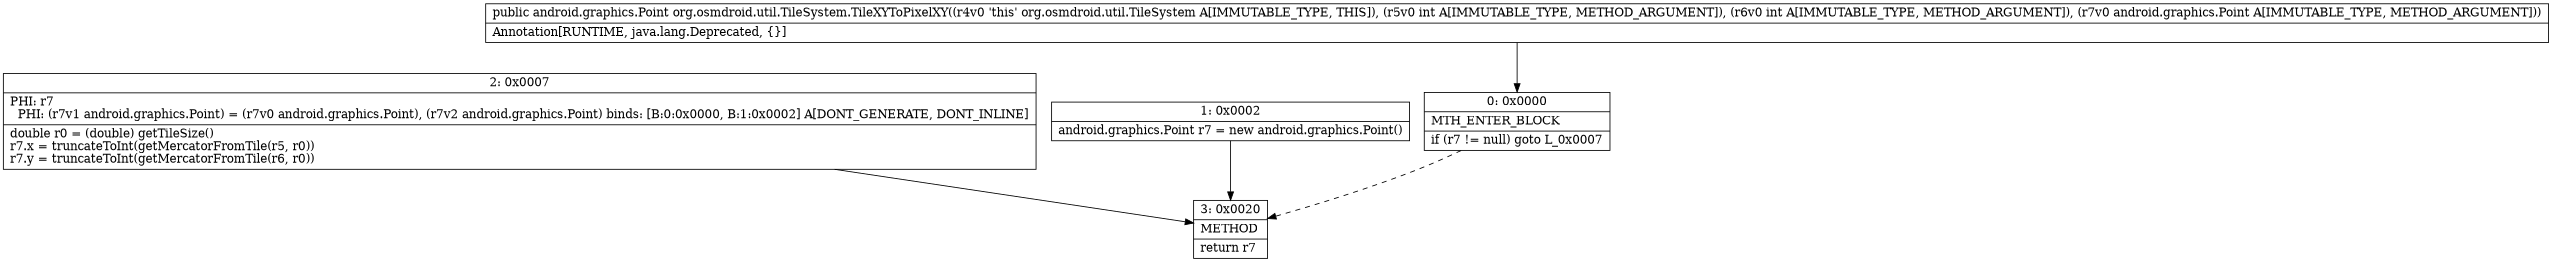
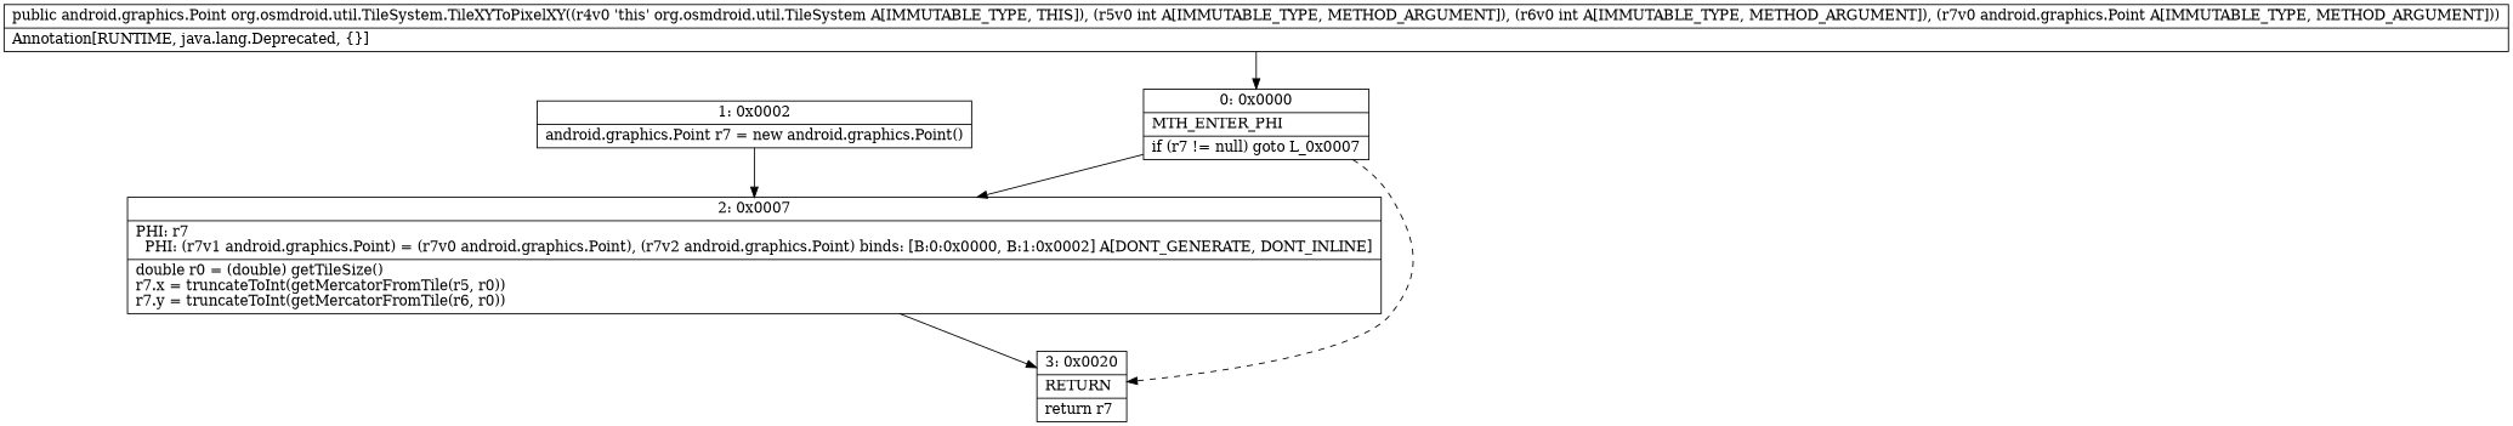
  digraph {
    node [shape=record]
-   n1 [label="{0\:\ 0x0000|MTH_ENTER_BLOCK\l|if (r7 != null) goto L_0x0007\l}"]
+   n1 [label="{0\:\ 0x0000|MTH_ENTER_PHI\l|if (r7 != null) goto L_0x0007\l}"]
    n2 [label="{2\:\ 0x0007|PHI: r7 \l  PHI: (r7v1 android.graphics.Point) = (r7v0 android.graphics.Point), (r7v2 android.graphics.Point) binds: [B:0:0x0000, B:1:0x0002] A[DONT_GENERATE, DONT_INLINE]\l|double r0 = (double) getTileSize()\lr7.x = truncateToInt(getMercatorFromTile(r5, r0))\lr7.y = truncateToInt(getMercatorFromTile(r6, r0))\l}"]
-   n3 [label="{3\:\ 0x0020|METHOD\l|return r7\l}"]
+   n3 [label="{3\:\ 0x0020|RETURN\l|return r7\l}"]
    n4 [label="{1\:\ 0x0002|android.graphics.Point r7 = new android.graphics.Point()\l}"]
    n5 [label="{public android.graphics.Point org.osmdroid.util.TileSystem.TileXYToPixelXY((r4v0 'this' org.osmdroid.util.TileSystem A[IMMUTABLE_TYPE, THIS]), (r5v0 int A[IMMUTABLE_TYPE, METHOD_ARGUMENT]), (r6v0 int A[IMMUTABLE_TYPE, METHOD_ARGUMENT]), (r7v0 android.graphics.Point A[IMMUTABLE_TYPE, METHOD_ARGUMENT]))  | Annotation[RUNTIME, java.lang.Deprecated, \{\}]\l}"]
+   n1 -> n2
    n1 -> n3 [style=dashed]
    n2 -> n3
-   n4 -> n3
+   n4 -> n2
    n5 -> n1
  }
